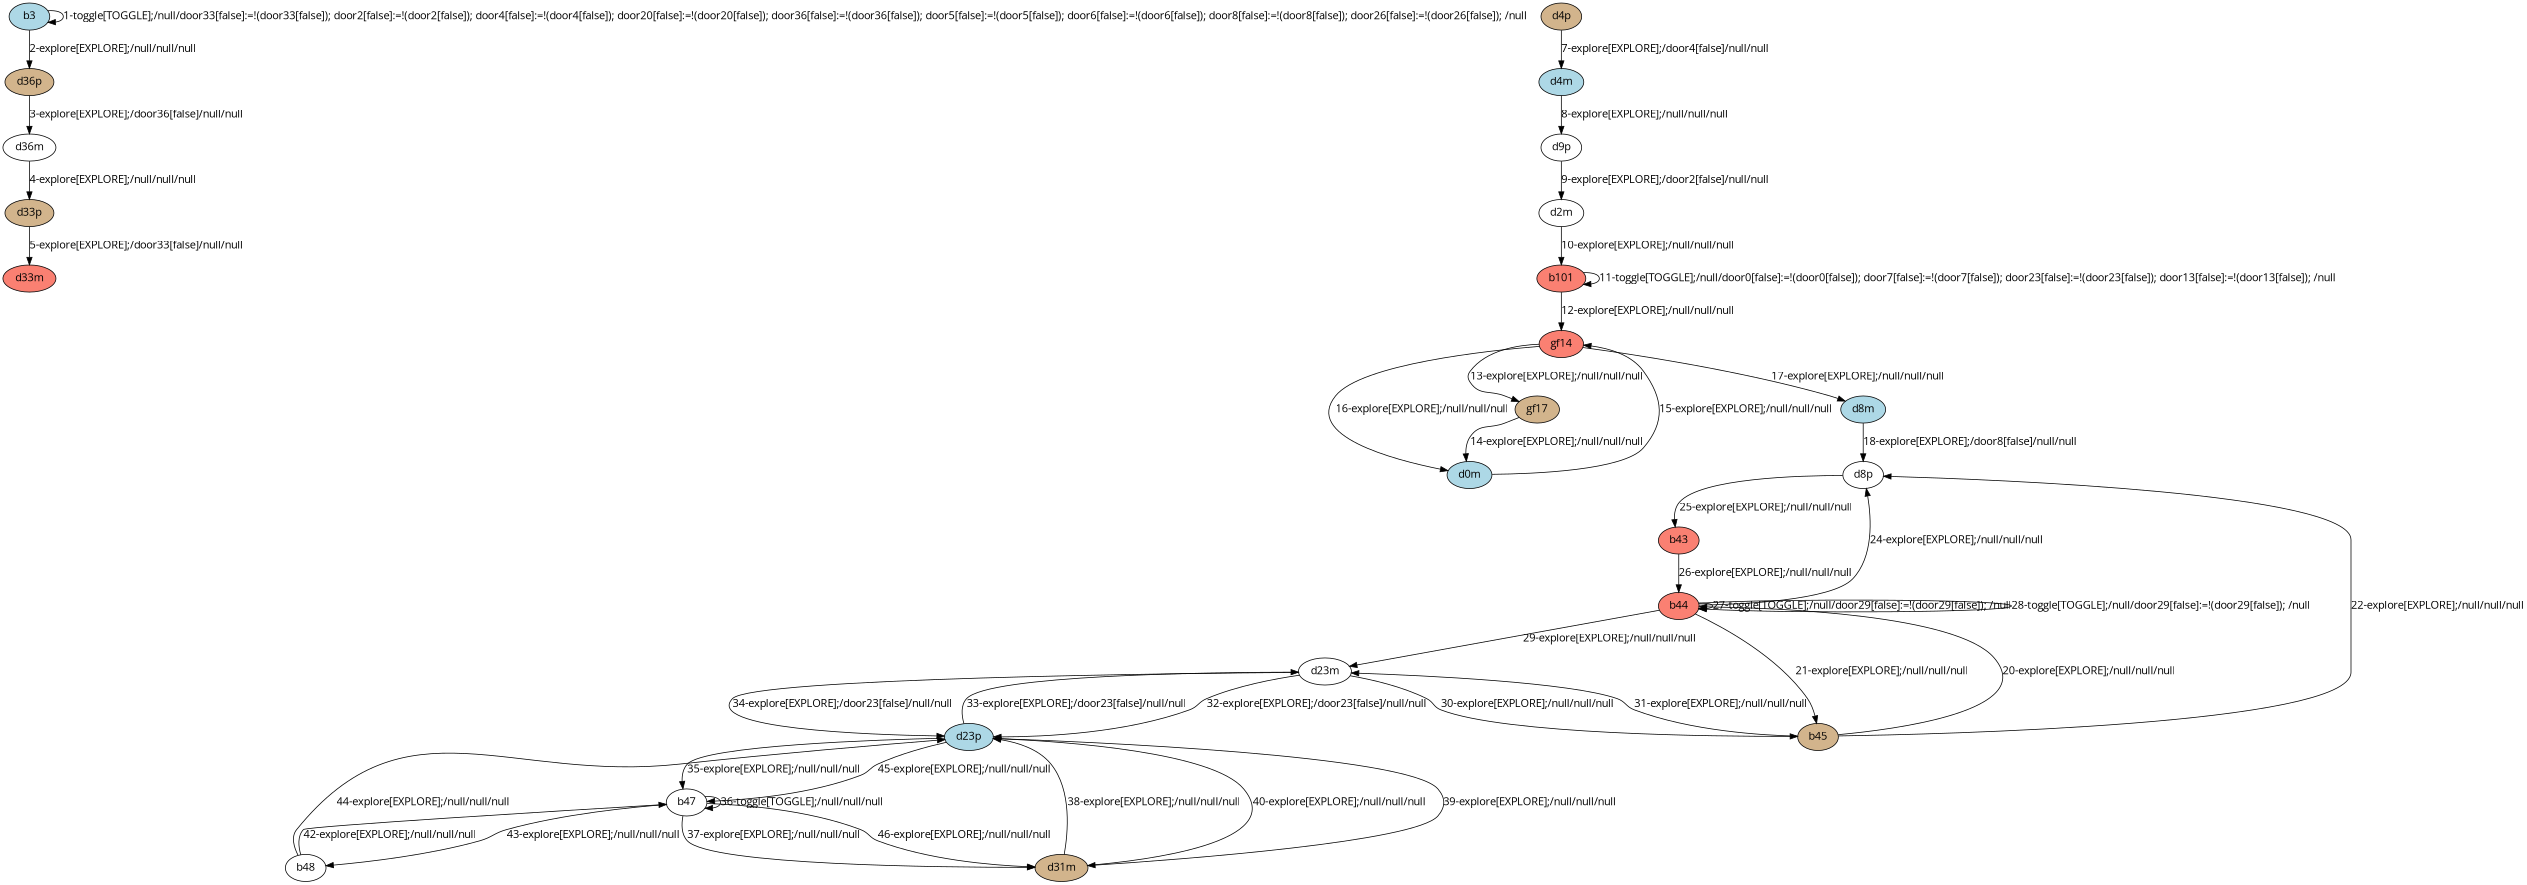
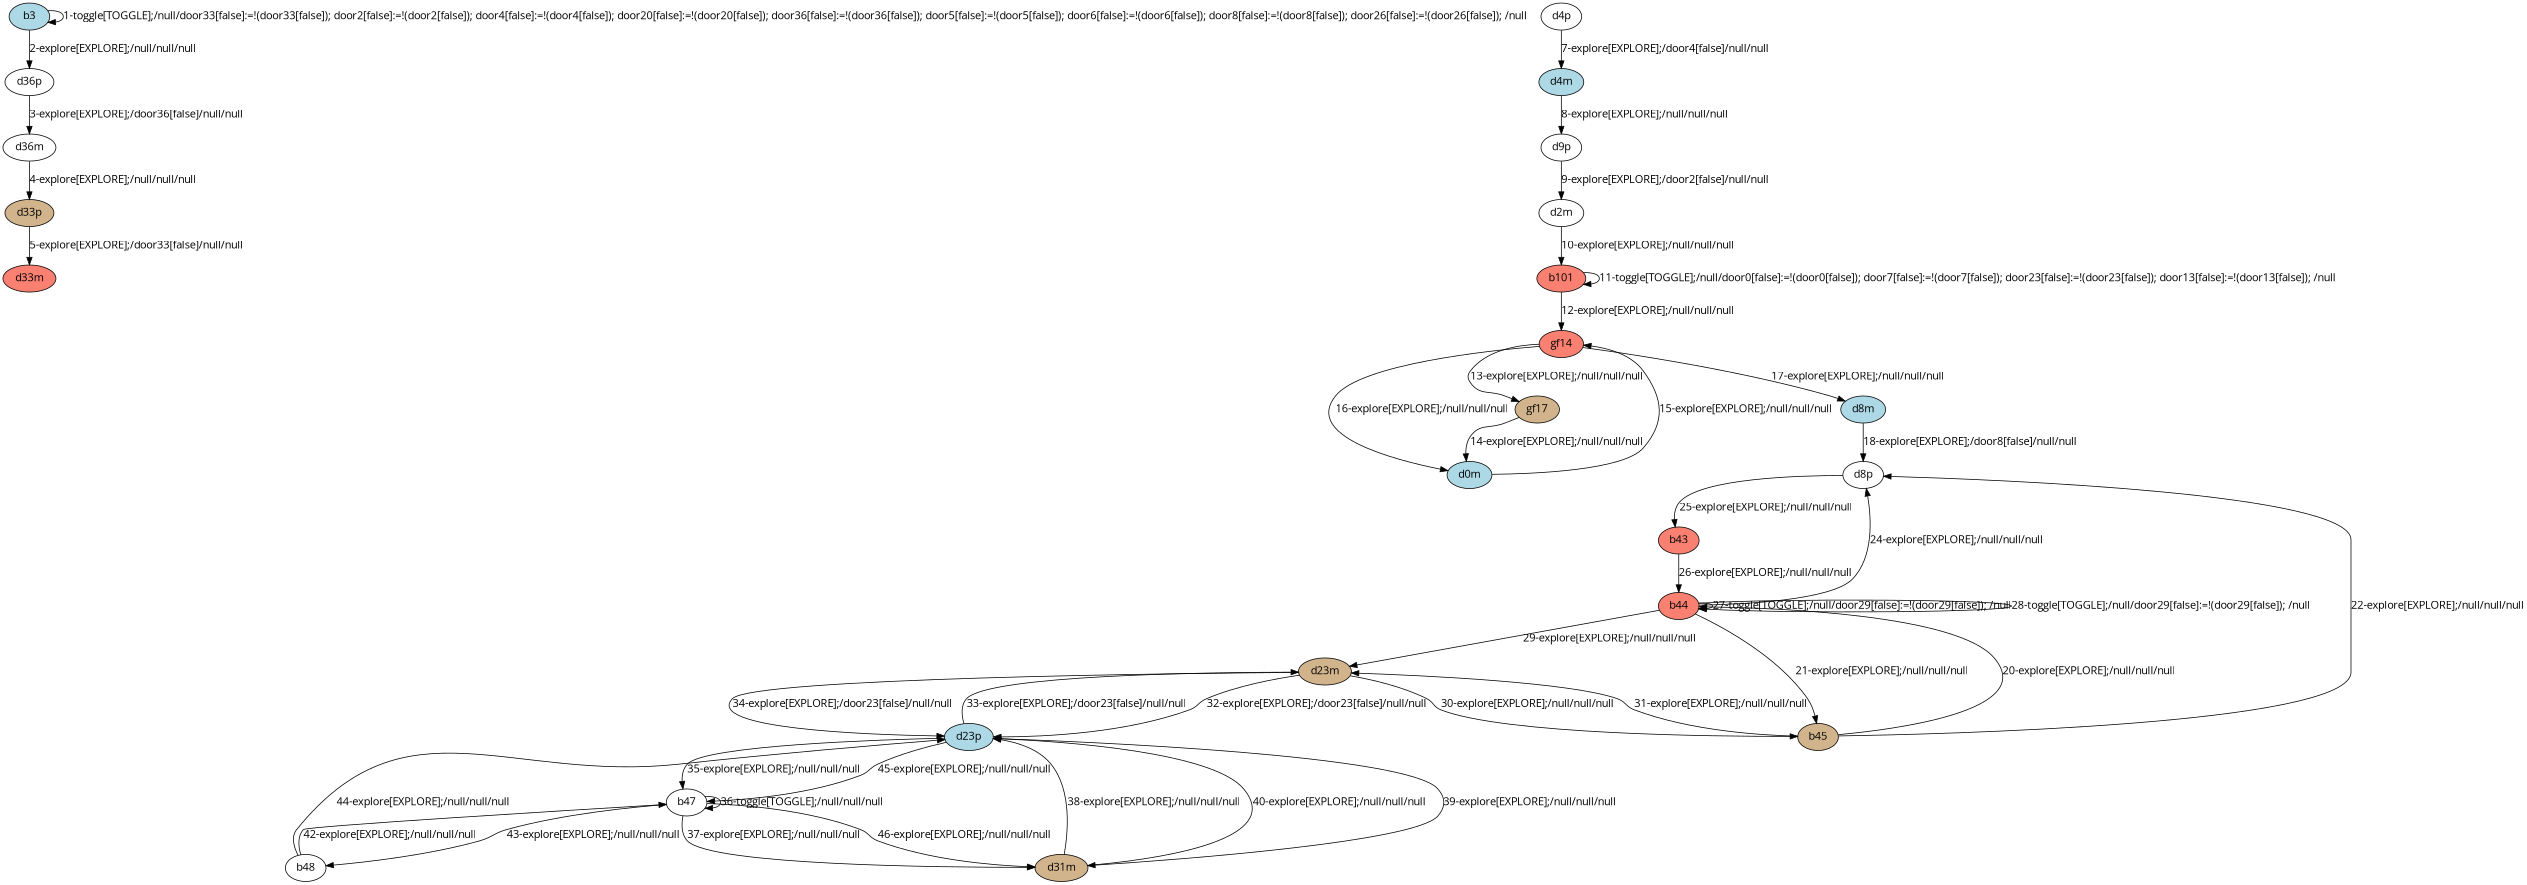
  digraph {
    fontname="Open Sans"
    node [fillcolor=tan fontname="Open Sans" style=filled]
    edge [fontname="Open Sans"]
    b3 [fillcolor=lightblue]
-   d36p
+   d36p [fillcolor=white]
    d36m [fillcolor=white]
    d33p
    d33m [fillcolor=salmon]
    d4m [fillcolor=lightblue]
-   d4p
+   d4p [fillcolor=white]
    n8 [fillcolor=white label=d9p]
    d2m [fillcolor=white]
    b101 [fillcolor=salmon]
    gf14 [fillcolor=salmon]
    gf17
    d0m [fillcolor=lightblue]
    d8m [fillcolor=lightblue]
    d8p [fillcolor=white]
    b43 [fillcolor=salmon]
    b45
    b44 [fillcolor=salmon]
-   d23m [fillcolor=white]
+   d23m
    d23p [fillcolor=lightblue]
    b47 [fillcolor=white]
    d31m
    b48 [fillcolor=white]
    b3 -> b3 [label="1-toggle[TOGGLE];/null/door33[false]:=!(door33[false]); door2[false]:=!(door2[false]); door4[false]:=!(door4[false]); door20[false]:=!(door20[false]); door36[false]:=!(door36[false]); door5[false]:=!(door5[false]); door6[false]:=!(door6[false]); door8[false]:=!(door8[false]); door26[false]:=!(door26[false]); /null"]
    b3 -> d36p [label="2-explore[EXPLORE];/null/null/null"]
    d36p -> d36m [label="3-explore[EXPLORE];/door36[false]/null/null"]
    d36m -> d33p [label="4-explore[EXPLORE];/null/null/null"]
    d33p -> d33m [label="5-explore[EXPLORE];/door33[false]/null/null"]
    d4m -> n8 [label="8-explore[EXPLORE];/null/null/null"]
    d4p -> d4m [label="7-explore[EXPLORE];/door4[false]/null/null"]
    n8 -> d2m [label="9-explore[EXPLORE];/door2[false]/null/null"]
    d2m -> b101 [label="10-explore[EXPLORE];/null/null/null"]
    b101 -> b101 [label="11-toggle[TOGGLE];/null/door0[false]:=!(door0[false]); door7[false]:=!(door7[false]); door23[false]:=!(door23[false]); door13[false]:=!(door13[false]); /null"]
    b101 -> gf14 [label="12-explore[EXPLORE];/null/null/null"]
    gf14 -> gf17 [label="13-explore[EXPLORE];/null/null/null"]
    gf14 -> d0m [label="16-explore[EXPLORE];/null/null/null"]
    gf14 -> d8m [label="17-explore[EXPLORE];/null/null/null"]
    gf17 -> d0m [label="14-explore[EXPLORE];/null/null/null"]
    d0m -> gf14 [label="15-explore[EXPLORE];/null/null/null"]
    d8m -> d8p [label="18-explore[EXPLORE];/door8[false]/null/null"]
    d8p -> b43 [label="25-explore[EXPLORE];/null/null/null"]
    b43 -> b44 [label="26-explore[EXPLORE];/null/null/null"]
    b45 -> d8p [label="22-explore[EXPLORE];/null/null/null"]
    b45 -> b44 [label="20-explore[EXPLORE];/null/null/null"]
    b45 -> d23m [label="31-explore[EXPLORE];/null/null/null"]
    b44 -> d8p [label="24-explore[EXPLORE];/null/null/null"]
    b44 -> b45 [label="21-explore[EXPLORE];/null/null/null"]
    b44 -> b44 [label="27-toggle[TOGGLE];/null/door29[false]:=!(door29[false]); /null"]
    b44 -> b44 [label="28-toggle[TOGGLE];/null/door29[false]:=!(door29[false]); /null"]
    b44 -> d23m [label="29-explore[EXPLORE];/null/null/null"]
    d23m -> b45 [label="30-explore[EXPLORE];/null/null/null"]
    d23m -> d23p [label="32-explore[EXPLORE];/door23[false]/null/null"]
    d23m -> d23p [label="34-explore[EXPLORE];/door23[false]/null/null"]
    d23p -> d23m [label="33-explore[EXPLORE];/door23[false]/null/null"]
    d23p -> b47 [label="35-explore[EXPLORE];/null/null/null"]
    d23p -> b47 [label="45-explore[EXPLORE];/null/null/null"]
    d23p -> d31m [label="39-explore[EXPLORE];/null/null/null"]
    b47 -> b47 [label="36-toggle[TOGGLE];/null/null/null"]
    b47 -> d31m [label="37-explore[EXPLORE];/null/null/null"]
    b47 -> d31m [label="46-explore[EXPLORE];/null/null/null"]
    b47 -> b48 [label="43-explore[EXPLORE];/null/null/null"]
    d31m -> d23p [label="38-explore[EXPLORE];/null/null/null"]
    d31m -> d23p [label="40-explore[EXPLORE];/null/null/null"]
    b48 -> d23p [label="44-explore[EXPLORE];/null/null/null"]
    b48 -> b47 [label="42-explore[EXPLORE];/null/null/null"]
  }
